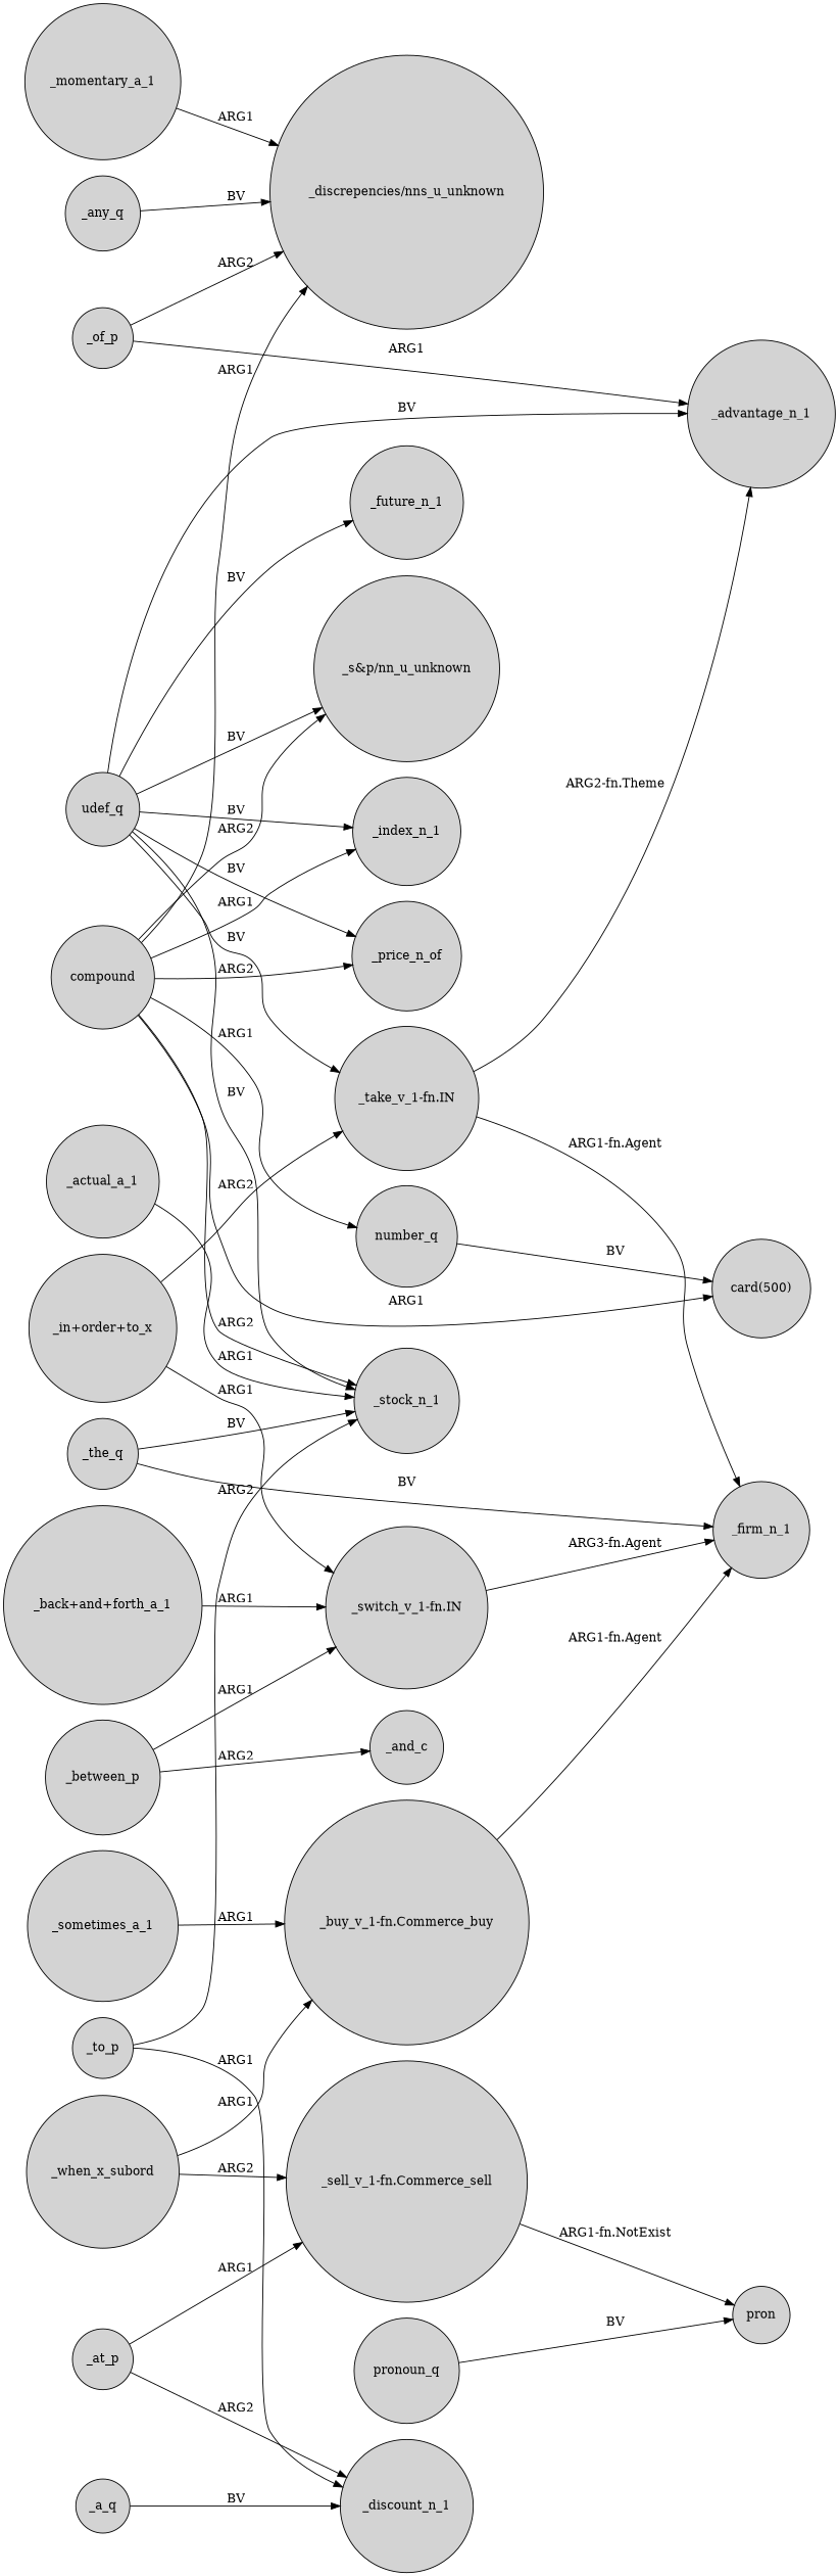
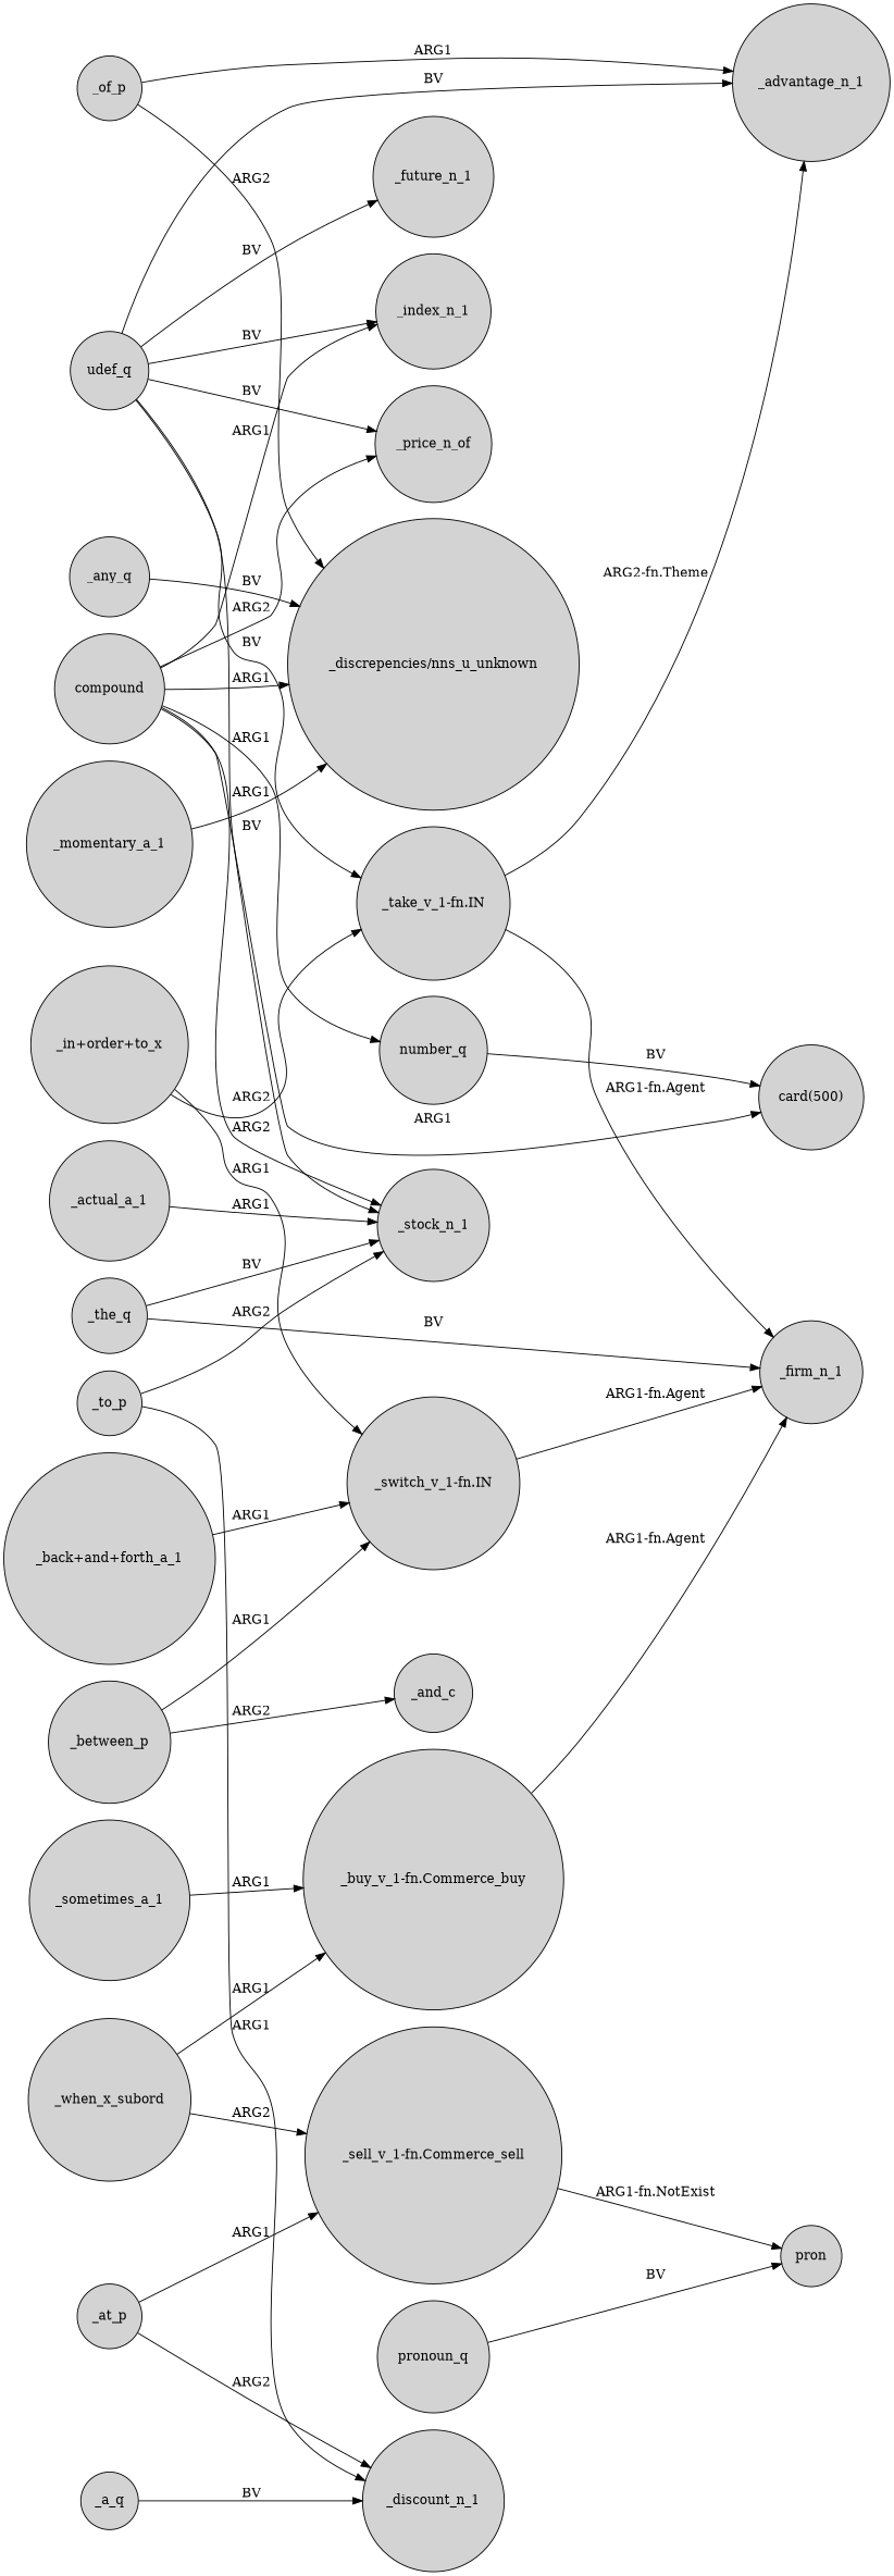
  digraph {
    rankdir=LR
    node [shape=circle style=filled]
    _of_p
    _advantage_n_1
    "_discrepencies/nns_u_unknown"
    compound
    _price_n_of
-   "_s&p/nn_u_unknown"
    _stock_n_1
    _index_n_1
    "card(500)"
    number_q
    "_sell_v_1-fn.Commerce_sell"
    pron
    udef_q
    _future_n_1
    "_take_v_1-fn.IN"
    _momentary_a_1
    _firm_n_1
    _the_q
    "_in+order+to_x"
    "_switch_v_1-fn.IN"
    _between_p
    _and_c
    pronoun_q
    _sometimes_a_1
    "_buy_v_1-fn.Commerce_buy"
    _at_p
    _discount_n_1
    _actual_a_1
    _when_x_subord
    _any_q
    _to_p
    _a_q
    "_back+and+forth_a_1"
    _of_p -> _advantage_n_1 [label=ARG1]
    _of_p -> "_discrepencies/nns_u_unknown" [label=ARG2]
    compound -> "_discrepencies/nns_u_unknown" [label=ARG1]
    compound -> _price_n_of [label=ARG2]
-   compound -> "_s&p/nn_u_unknown" [label=ARG2]
    compound -> _stock_n_1 [label=ARG2]
    compound -> _index_n_1 [label=ARG1]
    compound -> "card(500)" [label=ARG1]
    compound -> number_q [label=ARG1]
    number_q -> "card(500)" [label=BV]
    "_sell_v_1-fn.Commerce_sell" -> pron [label="ARG1-fn.NotExist"]
    udef_q -> _advantage_n_1 [label=BV]
    udef_q -> _price_n_of [label=BV]
-   udef_q -> "_s&p/nn_u_unknown" [label=BV]
    udef_q -> _stock_n_1 [label=BV]
    udef_q -> _index_n_1 [label=BV]
    udef_q -> _future_n_1 [label=BV]
    udef_q -> "_take_v_1-fn.IN" [label=BV]
    "_take_v_1-fn.IN" -> _advantage_n_1 [label="ARG2-fn.Theme"]
    "_take_v_1-fn.IN" -> _firm_n_1 [label="ARG1-fn.Agent"]
    _momentary_a_1 -> "_discrepencies/nns_u_unknown" [label=ARG1]
    _the_q -> _stock_n_1 [label=BV]
    _the_q -> _firm_n_1 [label=BV]
    "_in+order+to_x" -> "_take_v_1-fn.IN" [label=ARG2]
    "_in+order+to_x" -> "_switch_v_1-fn.IN" [label=ARG1]
-   "_switch_v_1-fn.IN" -> _firm_n_1 [label="ARG3-fn.Agent"]
+   "_switch_v_1-fn.IN" -> _firm_n_1 [label="ARG1-fn.Agent"]
    _between_p -> "_switch_v_1-fn.IN" [label=ARG1]
    _between_p -> _and_c [label=ARG2]
    pronoun_q -> pron [label=BV]
    _sometimes_a_1 -> "_buy_v_1-fn.Commerce_buy" [label=ARG1]
    "_buy_v_1-fn.Commerce_buy" -> _firm_n_1 [label="ARG1-fn.Agent"]
    _at_p -> "_sell_v_1-fn.Commerce_sell" [label=ARG1]
    _at_p -> _discount_n_1 [label=ARG2]
    _actual_a_1 -> _stock_n_1 [label=ARG1]
    _when_x_subord -> "_sell_v_1-fn.Commerce_sell" [label=ARG2]
    _when_x_subord -> "_buy_v_1-fn.Commerce_buy" [label=ARG1]
    _any_q -> "_discrepencies/nns_u_unknown" [label=BV]
    _to_p -> _stock_n_1 [label=ARG2]
    _to_p -> _discount_n_1 [label=ARG1]
    _a_q -> _discount_n_1 [label=BV]
    "_back+and+forth_a_1" -> "_switch_v_1-fn.IN" [label=ARG1]
  }
